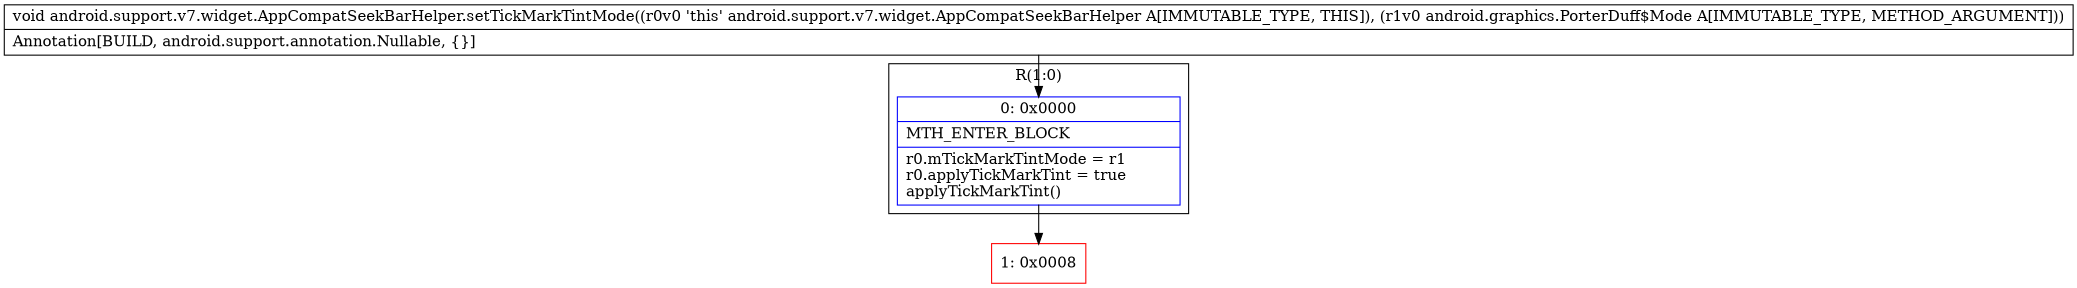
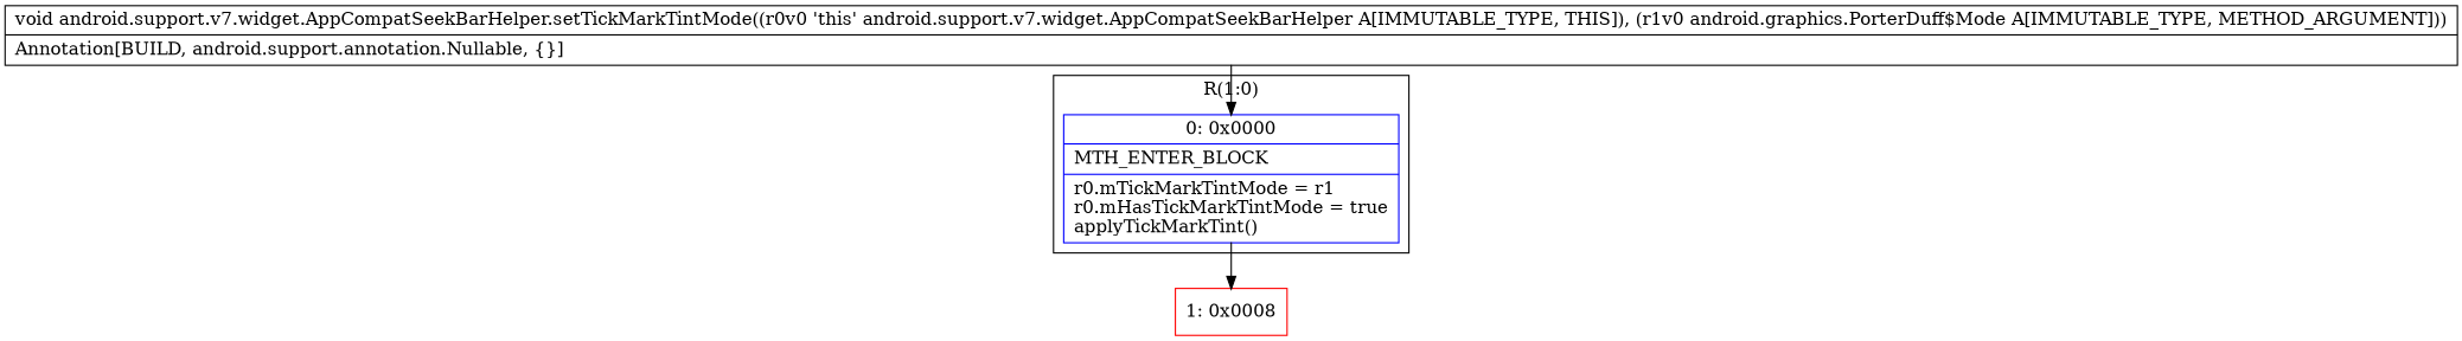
  digraph {
    node [shape=record]
-   n1 [color=blue label="{0\:\ 0x0000|MTH_ENTER_BLOCK\l|r0.mTickMarkTintMode = r1\lr0.applyTickMarkTint = true\lapplyTickMarkTint()\l}"]
+   n1 [color=blue label="{0\:\ 0x0000|MTH_ENTER_BLOCK\l|r0.mTickMarkTintMode = r1\lr0.mHasTickMarkTintMode = true\lapplyTickMarkTint()\l}"]
    n2 [color=red label="{1\:\ 0x0008}"]
    n3 [label="{void android.support.v7.widget.AppCompatSeekBarHelper.setTickMarkTintMode((r0v0 'this' android.support.v7.widget.AppCompatSeekBarHelper A[IMMUTABLE_TYPE, THIS]), (r1v0 android.graphics.PorterDuff$Mode A[IMMUTABLE_TYPE, METHOD_ARGUMENT]))  | Annotation[BUILD, android.support.annotation.Nullable, \{\}]\l}"]
    subgraph cluster_1 {
      label="R(1:0)"
      n1
    }
    n1 -> n2
    n3 -> n1
  }
